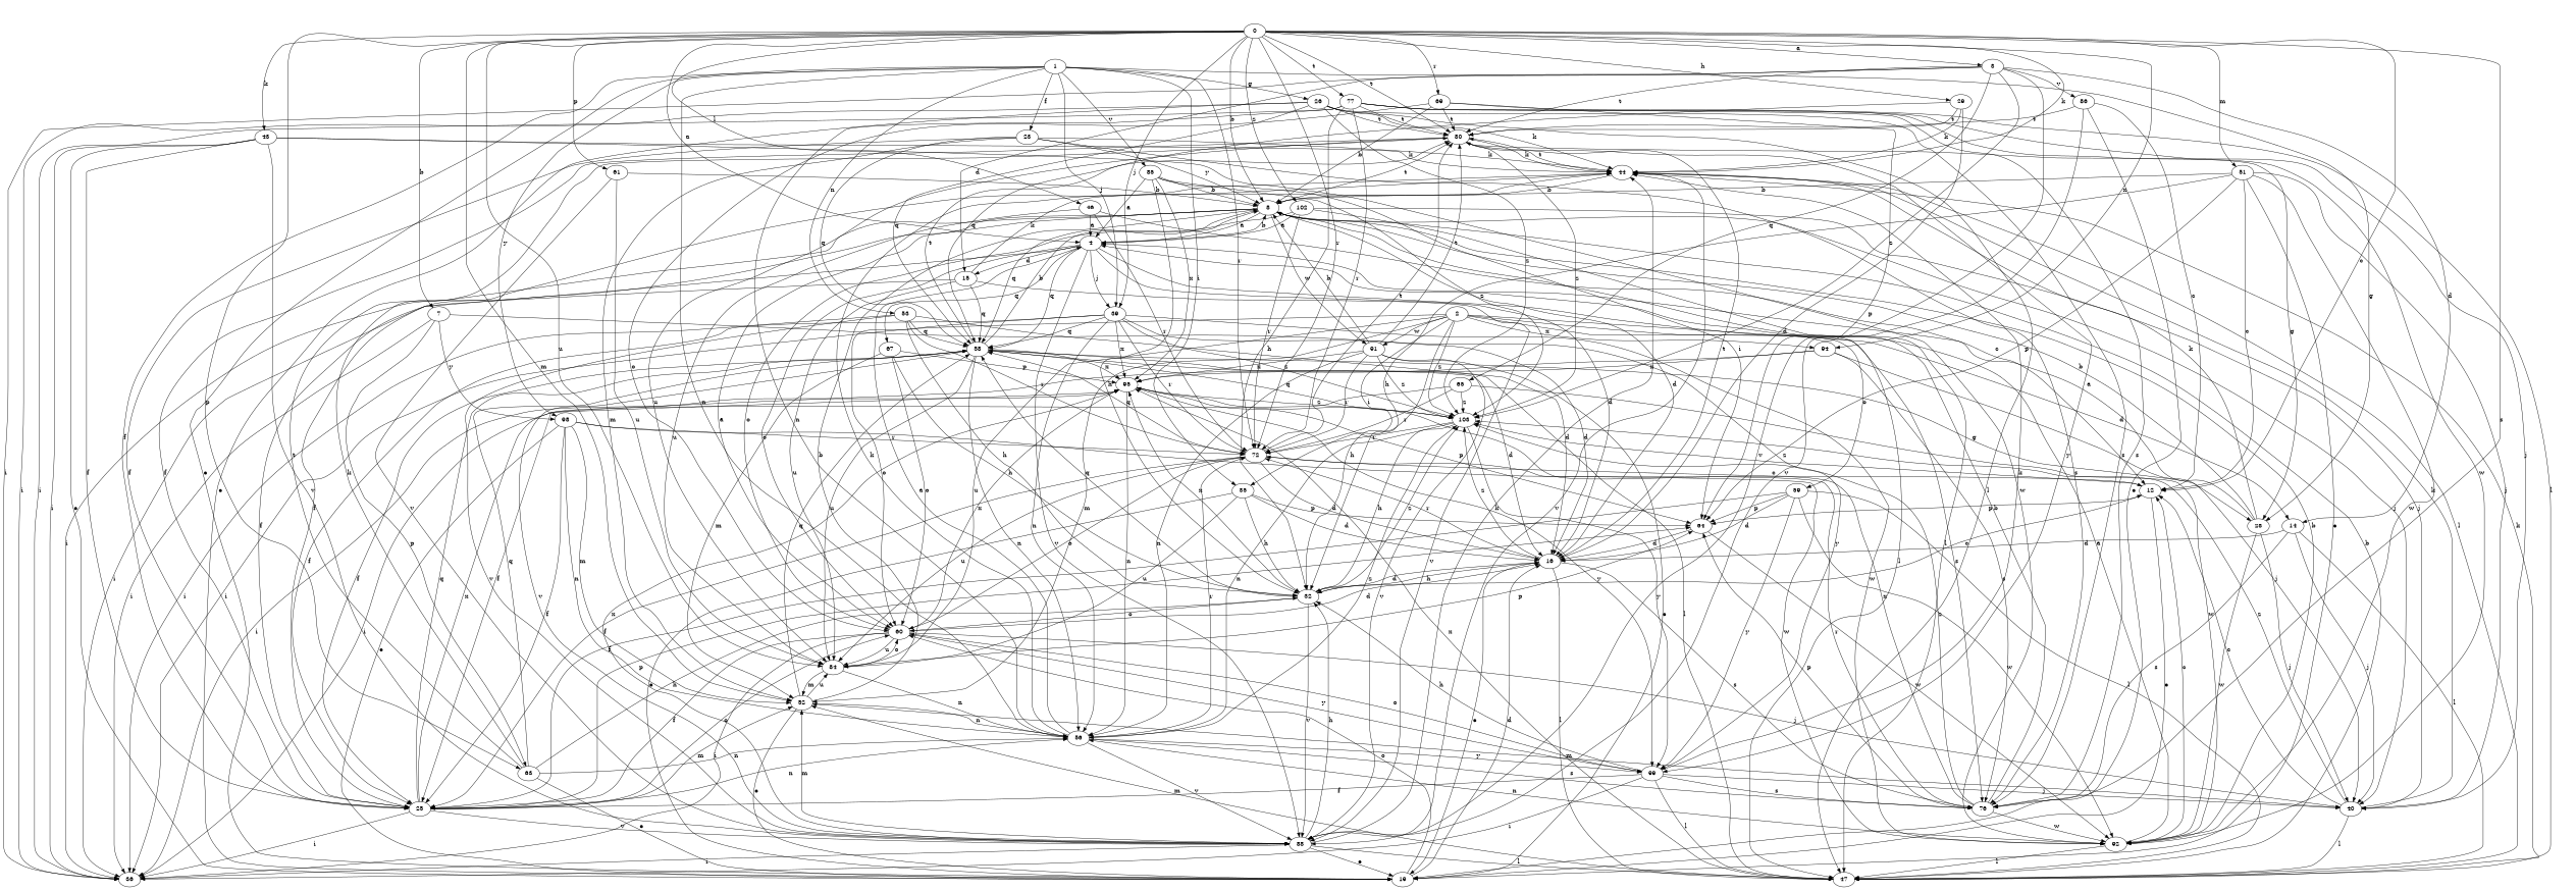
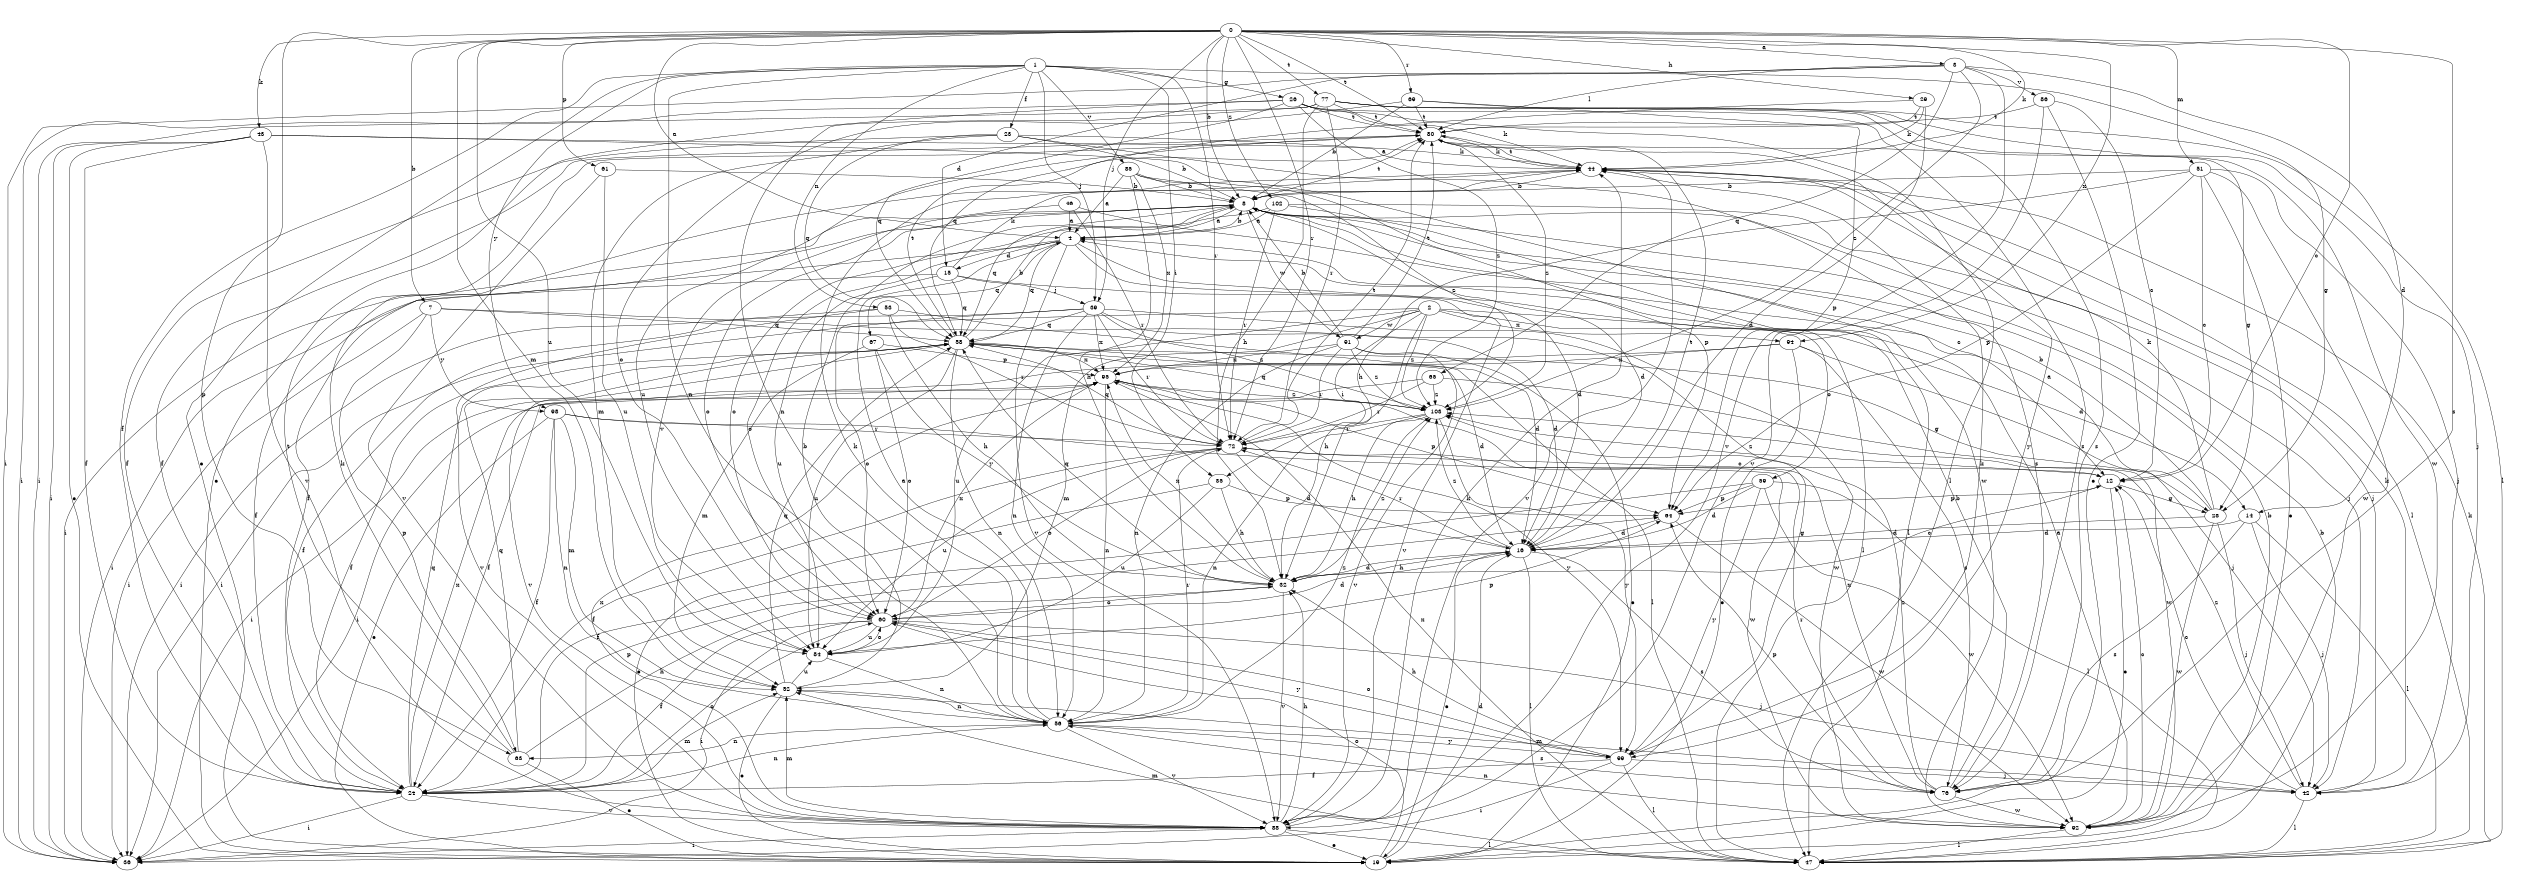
  strict digraph {
    0
    3
    4
    7
    8
    12
    29
    39
    43
    44
    46
    51
    52
    61
    63
    69
    72
    76
    77
    80
    84
    94
    102
    14
    36
    103
    15
    65
    86
    88
-   24 [label=25]
+   24
    16
    47
    60
    67
    n36 [label=58]
    98
    99
    91
-   40
+   40 [label=42]
    19
    28
    64
    56
    95
    92
    32
    1
    23
    26
    35
    53
    85
    2
    59
    0 -> 3 [label=a]
    0 -> 4 [label=a]
    0 -> 7 [label=b]
    0 -> 8 [label=b]
    0 -> 12 [label=c]
    0 -> 29 [label=h]
    0 -> 39 [label=j]
    0 -> 43 [label=k]
    0 -> 44 [label=k]
-   0 -> 46 [label=l]
    0 -> 51 [label=m]
    0 -> 52 [label=m]
    0 -> 61 [label=p]
    0 -> 63 [label=p]
    0 -> 69 [label=r]
    0 -> 72 [label=r]
    0 -> 76 [label=s]
    0 -> 77 [label=t]
    0 -> 80 [label=t]
    0 -> 84 [label=u]
    0 -> 94 [label=x]
    0 -> 102 [label=z]
-   3 -> 80 [label=t]
+   3 -> 80 [label=l]
    3 -> 14 [label=d]
    3 -> 36 [label=i]
    3 -> 103 [label=z]
    3 -> 15 [label=d]
    3 -> 65 [label=q]
    3 -> 86 [label=v]
    3 -> 88 [label=v]
    4 -> 8 [label=b]
-   4 -> 39 [label=j]
+   15 -> 39 [label=j]
    4 -> 15 [label=d]
    4 -> 88 [label=v]
    4 -> 24 [label=f]
    4 -> 16 [label=d]
    4 -> 47 [label=l]
    4 -> 60 [label=o]
    4 -> 67 [label=q]
    4 -> n36 [label=q]
    7 -> 63 [label=p]
    7 -> 36 [label=i]
-   53 -> n36 [label=q]
+   7 -> n36 [label=q]
    7 -> 98 [label=y]
-   7 -> 99 [label=y]
+   7 -> 99 [label=g]
    8 -> 4 [label=a]
    8 -> 80 [label=t]
    8 -> 36 [label=i]
    8 -> 24 [label=f]
    8 -> 16 [label=d]
-   8 -> 60 [label=a]
+   8 -> 60 [label=o]
    8 -> n36 [label=q]
    8 -> 91 [label=w]
    8 -> 40 [label=j]
    12 -> 103 [label=z]
    12 -> 19 [label=e]
+   12 -> 28 [label=g]
    12 -> 64 [label=p]
    29 -> 44 [label=k]
    29 -> 80 [label=t]
    29 -> 16 [label=d]
    29 -> n36 [label=q]
    39 -> 72 [label=r]
    39 -> 103 [label=z]
    39 -> 24 [label=f]
    39 -> 16 [label=d]
    39 -> 60 [label=o]
    39 -> n36 [label=q]
    39 -> 56 [label=n]
    39 -> 95 [label=x]
    39 -> 92 [label=w]
-   43 -> 44 [label=k]
+   43 -> 44 [label=a]
    43 -> 36 [label=i]
    43 -> 88 [label=v]
    43 -> 24 [label=f]
    43 -> 19 [label=e]
    43 -> 92 [label=w]
    44 -> 8 [label=b]
    44 -> 80 [label=t]
    44 -> 88 [label=v]
    44 -> 47 [label=l]
    46 -> 4 [label=a]
    46 -> 12 [label=c]
    46 -> 72 [label=r]
-   46 -> 84 [label=u]
+   46 -> 84 [label=v]
    51 -> 8 [label=b]
    51 -> 12 [label=c]
    51 -> 40 [label=j]
    51 -> 19 [label=e]
    51 -> 64 [label=p]
    51 -> 92 [label=w]
    51 -> 32 [label=h]
    52 -> 8 [label=b]
    52 -> 84 [label=u]
    52 -> n36 [label=q]
    52 -> 19 [label=e]
    52 -> 56 [label=n]
    61 -> 8 [label=b]
    61 -> 84 [label=u]
    61 -> 88 [label=v]
    63 -> 44 [label=k]
    63 -> 80 [label=t]
    63 -> n36 [label=q]
    63 -> 19 [label=e]
-   63 -> 56 [label=n]
+   56 -> 63 [label=n]
    63 -> 32 [label=h]
    69 -> 8 [label=b]
    69 -> 80 [label=t]
    69 -> 47 [label=l]
    69 -> 60 [label=o]
    69 -> 64 [label=p]
    72 -> 12 [label=c]
    72 -> 80 [label=t]
    72 -> 84 [label=u]
    72 -> 24 [label=f]
    72 -> 16 [label=d]
    72 -> 60 [label=o]
    72 -> n36 [label=q]
    76 -> 8 [label=b]
    76 -> 72 [label=r]
    76 -> 103 [label=z]
    76 -> 64 [label=p]
    76 -> 95 [label=x]
    76 -> 92 [label=w]
    77 -> 72 [label=r]
    77 -> 76 [label=s]
    77 -> 80 [label=t]
    77 -> 36 [label=i]
    77 -> 40 [label=j]
    77 -> 56 [label=n]
    77 -> 92 [label=w]
    77 -> 32 [label=h]
    80 -> 44 [label=k]
    80 -> 84 [label=u]
    80 -> 103 [label=z]
    80 -> 24 [label=f]
    80 -> 99 [label=y]
    80 -> 28 [label=g]
-   84 -> 52 [label=m]
    84 -> 60 [label=o]
    84 -> 64 [label=p]
    84 -> 56 [label=n]
    94 -> 76 [label=s]
    94 -> 24 [label=f]
    94 -> 40 [label=j]
+   94 -> 19 [label=e]
    94 -> 95 [label=x]
    102 -> 4 [label=a]
    102 -> 72 [label=r]
    102 -> 47 [label=l]
    102 -> 60 [label=o]
    102 -> 40 [label=j]
    14 -> 76 [label=s]
    14 -> 16 [label=d]
    14 -> 47 [label=l]
    14 -> 40 [label=j]
    103 -> 72 [label=r]
    103 -> n36 [label=q]
    103 -> 99 [label=y]
    103 -> 56 [label=n]
    103 -> 32 [label=h]
    15 -> 44 [label=k]
    15 -> 84 [label=u]
    15 -> 36 [label=i]
    15 -> 88 [label=v]
    15 -> n36 [label=q]
    65 -> 72 [label=r]
    65 -> 36 [label=i]
    65 -> 103 [label=z]
    65 -> 92 [label=w]
    86 -> 12 [label=c]
    86 -> 80 [label=t]
    86 -> 88 [label=v]
    86 -> 19 [label=e]
    88 -> 44 [label=k]
    88 -> 52 [label=m]
    88 -> 36 [label=i]
    88 -> 47 [label=l]
    88 -> 19 [label=e]
    88 -> 95 [label=x]
    88 -> 32 [label=h]
    24 -> 52 [label=m]
    24 -> 36 [label=i]
    24 -> 88 [label=v]
    24 -> 60 [label=o]
    24 -> n36 [label=q]
    24 -> 64 [label=p]
    24 -> 56 [label=n]
    24 -> 95 [label=x]
    16 -> 72 [label=r]
    16 -> 76 [label=s]
    16 -> 80 [label=t]
    16 -> 103 [label=z]
    16 -> 47 [label=l]
    16 -> 19 [label=e]
    16 -> 32 [label=h]
    47 -> 8 [label=b]
    47 -> 44 [label=k]
    47 -> 52 [label=m]
    47 -> 95 [label=x]
    60 -> 84 [label=u]
    60 -> 36 [label=i]
    60 -> 24 [label=f]
    60 -> 16 [label=d]
    60 -> 99 [label=y]
    60 -> 40 [label=j]
    60 -> 95 [label=x]
    67 -> 52 [label=m]
    67 -> 60 [label=o]
    67 -> 95 [label=p]
-   67 -> 32 [label=h]
+   67 -> 32 [label=y]
    n36 -> 8 [label=b]
    n36 -> 80 [label=t]
    n36 -> 84 [label=u]
    n36 -> 88 [label=v]
    n36 -> 24 [label=f]
    n36 -> 16 [label=d]
    n36 -> 47 [label=l]
    n36 -> 28 [label=g]
    n36 -> 56 [label=n]
    n36 -> 95 [label=x]
    98 -> 52 [label=m]
    98 -> 72 [label=r]
    98 -> 24 [label=f]
    98 -> 19 [label=e]
    98 -> 56 [label=n]
    98 -> 92 [label=w]
    99 -> 44 [label=k]
-   99 -> 76 [label=s]
    99 -> 36 [label=i]
    99 -> 24 [label=f]
    99 -> 47 [label=l]
    99 -> 60 [label=o]
    99 -> 40 [label=j]
    99 -> 32 [label=h]
    91 -> 8 [label=b]
    91 -> 72 [label=r]
    91 -> 80 [label=t]
    91 -> 103 [label=z]
    91 -> 88 [label=v]
    91 -> 19 [label=e]
    91 -> 56 [label=n]
    91 -> 95 [label=x]
    40 -> 12 [label=c]
    40 -> 44 [label=k]
    40 -> 52 [label=m]
    40 -> 103 [label=z]
    40 -> 47 [label=l]
    19 -> 16 [label=d]
    19 -> 60 [label=o]
    28 -> 4 [label=a]
    28 -> 8 [label=b]
    28 -> 44 [label=k]
    28 -> 40 [label=j]
    28 -> 92 [label=w]
    64 -> 16 [label=d]
    64 -> 92 [label=w]
    56 -> 4 [label=a]
    56 -> 44 [label=k]
    56 -> 72 [label=r]
    56 -> 76 [label=s]
    56 -> 103 [label=z]
    56 -> 88 [label=v]
    56 -> 99 [label=y]
    95 -> 36 [label=i]
    95 -> 103 [label=z]
    95 -> 99 [label=y]
    95 -> 64 [label=p]
    95 -> 56 [label=n]
    92 -> 4 [label=a]
    92 -> 8 [label=b]
    92 -> 12 [label=c]
    92 -> 47 [label=l]
    92 -> 56 [label=n]
    32 -> 12 [label=c]
    32 -> 103 [label=z]
    32 -> 88 [label=v]
    32 -> 16 [label=d]
    32 -> 60 [label=o]
    32 -> n36 [label=q]
    32 -> 95 [label=x]
    1 -> 39 [label=j]
    1 -> 72 [label=r]
    1 -> 24 [label=f]
    1 -> 98 [label=y]
    1 -> 19 [label=e]
    1 -> 28 [label=g]
    1 -> 56 [label=n]
    1 -> 23 [label=f]
    1 -> 26 [label=g]
    1 -> 35 [label=i]
    1 -> 53 [label=n]
    1 -> 85 [label=v]
-   23 -> 8 [label=y]
+   23 -> 8 [label=b]
    23 -> 44 [label=k]
    23 -> 52 [label=m]
    23 -> 76 [label=s]
    23 -> 24 [label=f]
    23 -> n36 [label=q]
    26 -> 44 [label=k]
    26 -> 76 [label=s]
    26 -> 80 [label=t]
    26 -> 36 [label=i]
    26 -> 103 [label=z]
    26 -> 47 [label=l]
    26 -> n36 [label=q]
    26 -> 19 [label=e]
    35 -> 84 [label=u]
-   35 -> 16 [label=d]
+   28 -> 16 [label=d]
    35 -> 19 [label=e]
    35 -> 64 [label=p]
    35 -> 32 [label=h]
    53 -> 72 [label=r]
    53 -> 36 [label=i]
    53 -> 88 [label=v]
    53 -> 16 [label=d]
    53 -> 32 [label=h]
    85 -> 4 [label=a]
    85 -> 8 [label=b]
    85 -> 103 [label=z]
-   85 -> 64 [label=i]
+   85 -> 64 [label=p]
    85 -> 95 [label=x]
    85 -> 32 [label=h]
    2 -> 52 [label=m]
-   2 -> 76 [label=s]
    2 -> 84 [label=u]
    2 -> 94 [label=x]
    2 -> 14 [label=d]
    2 -> 36 [label=i]
    2 -> 103 [label=z]
    2 -> 91 [label=w]
    2 -> 32 [label=h]
    2 -> 35 [label=i]
    2 -> 59 [label=o]
    59 -> 24 [label=f]
    59 -> 16 [label=d]
    59 -> 47 [label=l]
    59 -> 99 [label=y]
    59 -> 64 [label=p]
    59 -> 92 [label=w]
  }
